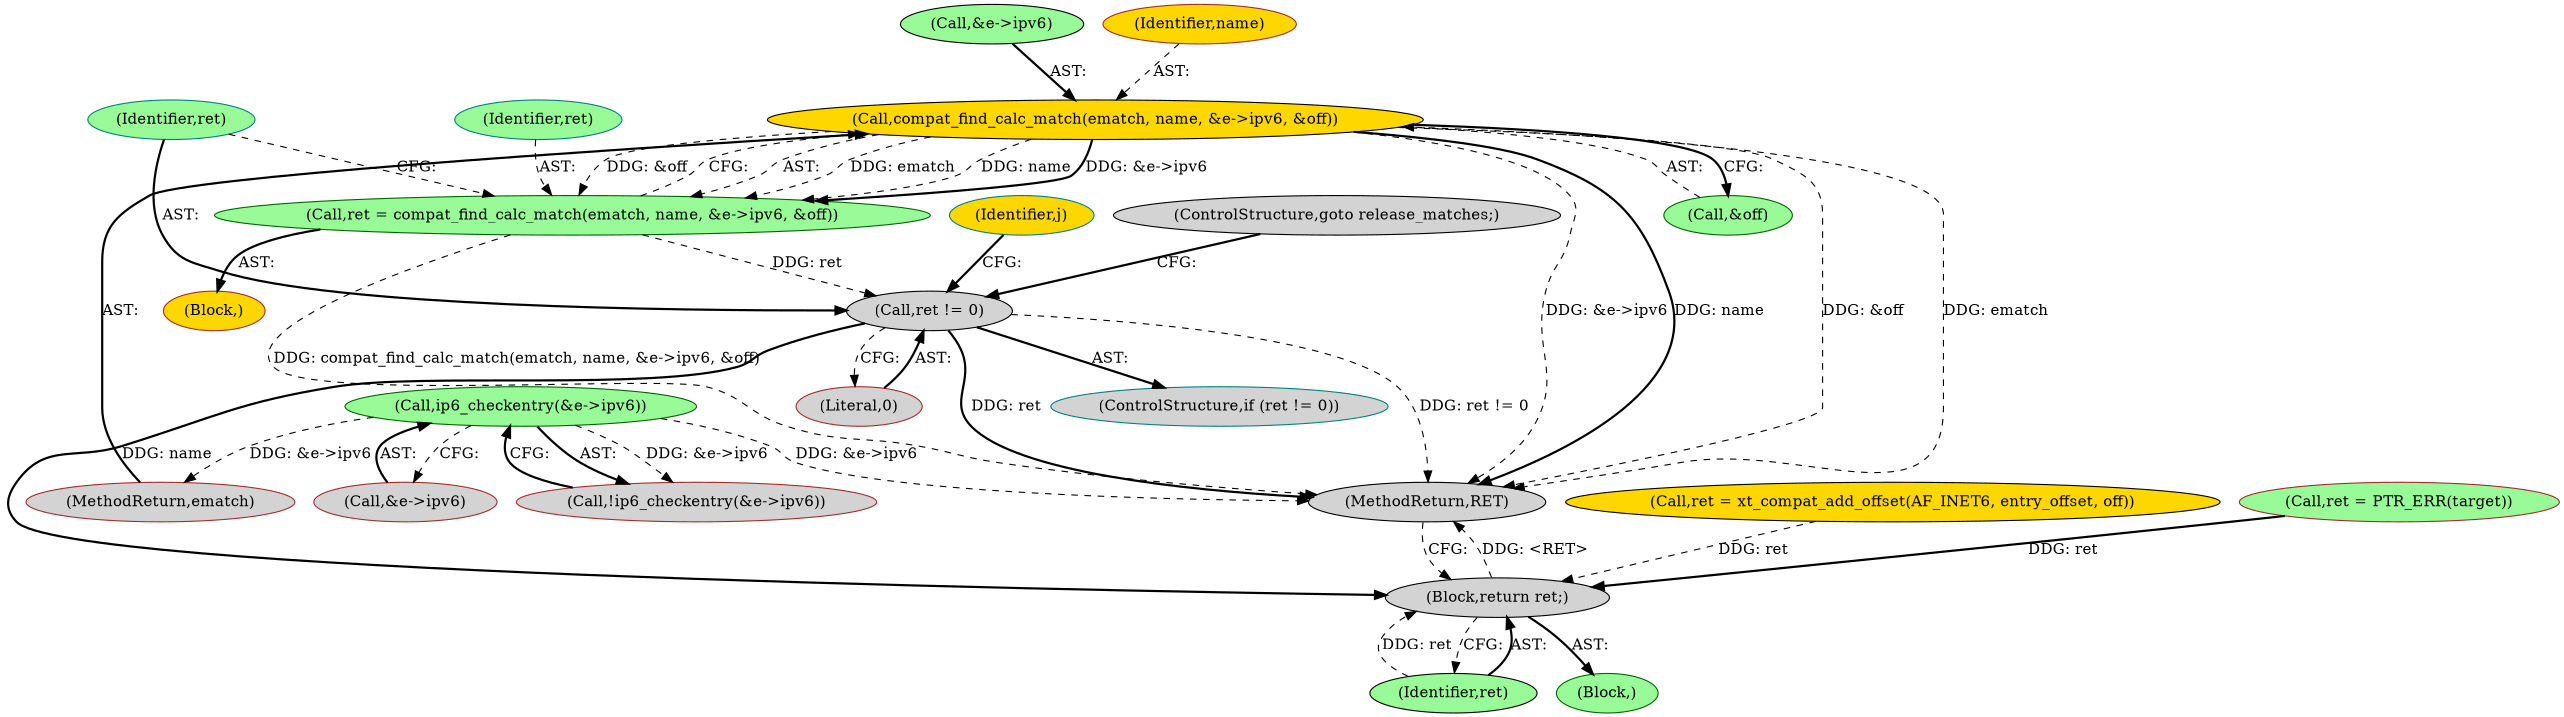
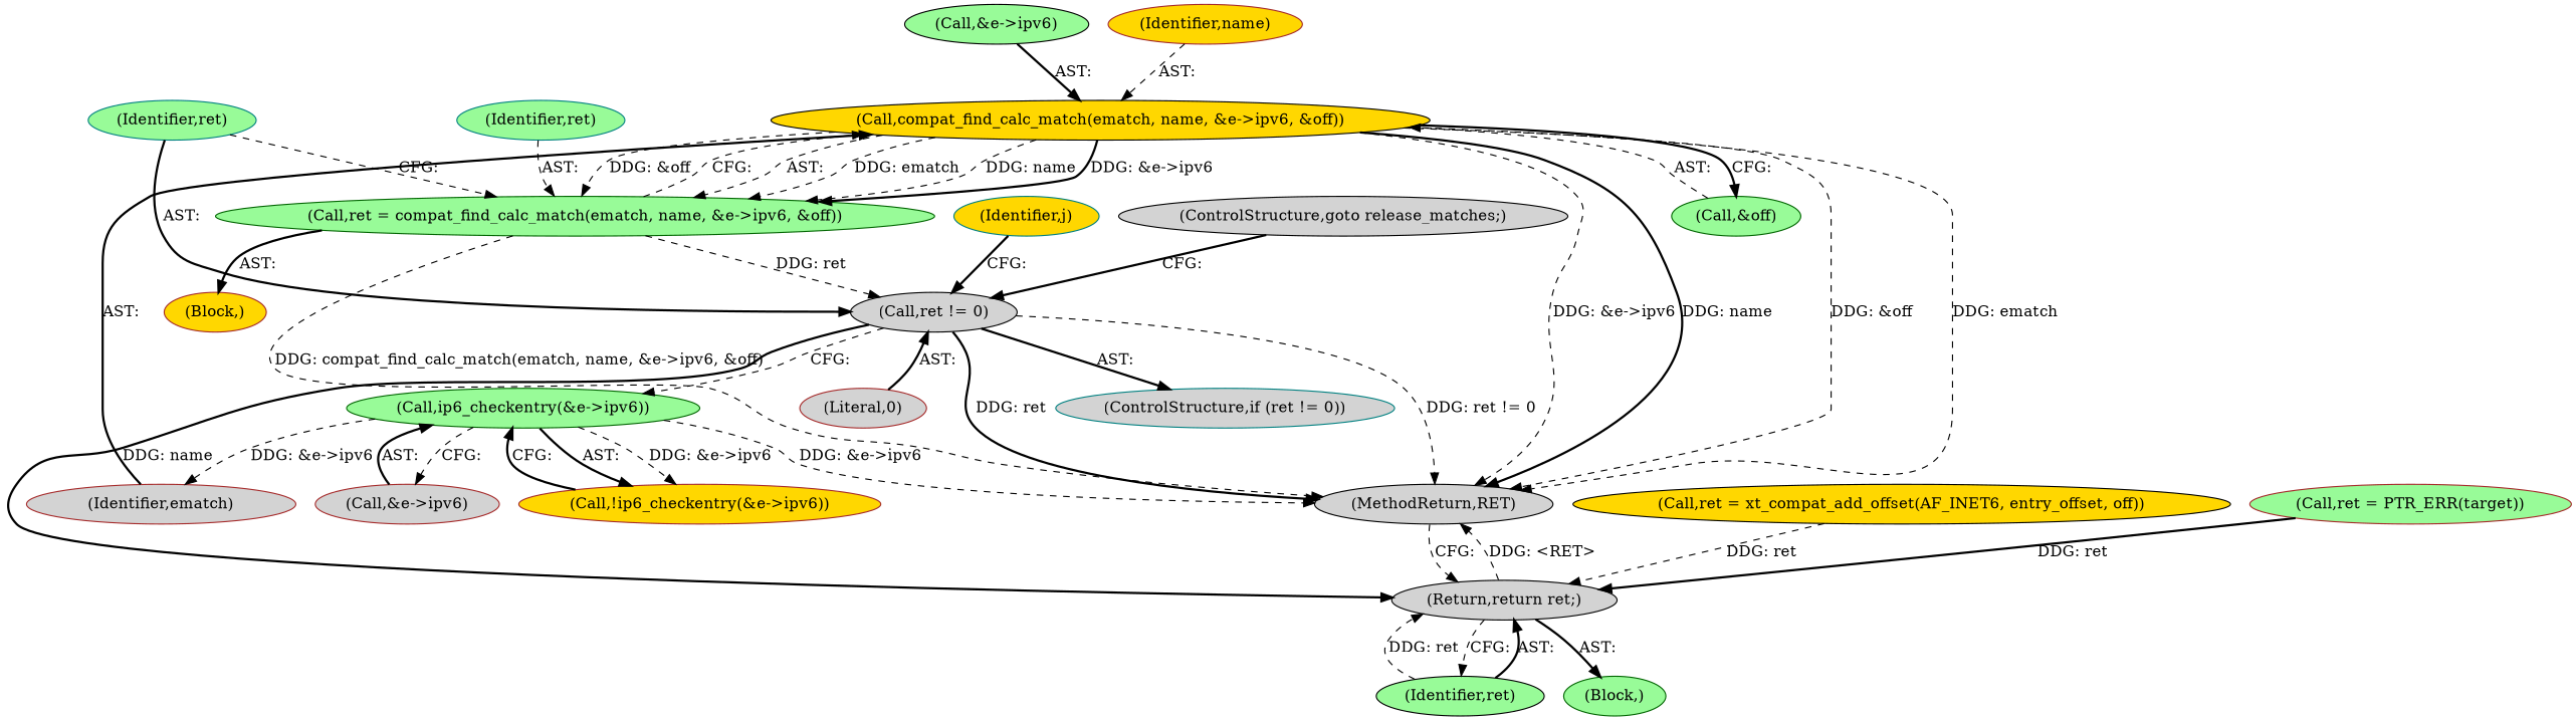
  digraph {
    node [color=black fillcolor=palegreen style=filled]
    edge [style=dashed]
    n1 [fillcolor=gold label="(Call,compat_find_calc_match(ematch, name, &e->ipv6, &off))"]
    n2 [color=darkgreen label="(Call,ret = compat_find_calc_match(ematch, name, &e->ipv6, &off))"]
    n3 [fillcolor=lightgrey label="(MethodReturn,RET)"]
    n4 [color=darkgreen label="(Call,&off)"]
    n5 [fillcolor=lightgrey label="(Call,ret != 0)"]
    n6 [color=brown fillcolor=gold label="(Block,)"]
-   n7 [fillcolor=lightgrey label="(Block,return ret;)"]
+   n7 [fillcolor=lightgrey label="(Return,return ret;)"]
    n8 [color=darkgreen label="(Call,ip6_checkentry(&e->ipv6))"]
    n9 [color=brown fillcolor=lightgrey label="(Call,&e->ipv6)"]
-   n10 [color=brown fillcolor=lightgrey label="(Call,!ip6_checkentry(&e->ipv6))"]
-   n11 [color=brown fillcolor=lightgrey label="(MethodReturn,ematch)"]
+   n10 [color=brown fillcolor=gold label="(Call,!ip6_checkentry(&e->ipv6))"]
+   n11 [color=brown fillcolor=lightgrey label="(Identifier,ematch)"]
    n12 [color=teal fillcolor=lightgrey label="(ControlStructure,if (ret != 0))"]
    n13 [color=brown fillcolor=lightgrey label="(Literal,0)"]
    n14 [label="(Identifier,ret)"]
    n15 [color=darkgreen label="(Block,)"]
    n16 [label="(Call,&e->ipv6)"]
    n17 [fillcolor=gold label="(Call,ret = xt_compat_add_offset(AF_INET6, entry_offset, off))"]
    n18 [color=teal label="(Identifier,ret)"]
    n19 [color=brown fillcolor=gold label="(Identifier,name)"]
    n20 [color=teal fillcolor=gold label="(Identifier,j)"]
    n21 [color=brown label="(Call,ret = PTR_ERR(target))"]
    n22 [color=teal label="(Identifier,ret)"]
    n23 [fillcolor=lightgrey label="(ControlStructure,goto release_matches;)"]
    n1 -> n2 [label="AST: "]
    n1 -> n2 [label="DDG: ematch"]
    n1 -> n2 [label="DDG: name"]
    n1 -> n2 [label="DDG: &e->ipv6" style=bold]
    n1 -> n2 [label="DDG: &off"]
    n1 -> n3 [label="DDG: &e->ipv6"]
    n1 -> n3 [label="DDG: name" style=bold]
    n1 -> n3 [label="DDG: &off"]
    n1 -> n3 [label="DDG: ematch"]
    n1 -> n4 [label="CFG: " style=bold]
    n2 -> n1 [label="CFG: "]
    n2 -> n3 [label="DDG: compat_find_calc_match(ematch, name, &e->ipv6, &off)"]
    n2 -> n5 [label="DDG: ret"]
    n2 -> n6 [label="AST: " style=bold]
    n3 -> n7 [label="CFG: "]
    n4 -> n1 [label="AST: "]
    n5 -> n3 [label="DDG: ret" style=bold]
    n5 -> n3 [label="DDG: ret != 0"]
    n5 -> n7 [label="DDG: name" style=bold]
    n5 -> n12 [label="AST: " style=bold]
-   n5 -> n13 [label="CFG: "]
+   n5 -> n8 [label="CFG: "]
    n7 -> n3 [label="DDG: <RET>"]
    n7 -> n14 [label="CFG: "]
    n7 -> n15 [label="AST: " style=bold]
    n8 -> n3 [label="DDG: &e->ipv6"]
    n8 -> n9 [label="CFG: "]
    n8 -> n10 [label="AST: " style=bold]
    n8 -> n10 [label="DDG: &e->ipv6"]
    n8 -> n11 [label="DDG: &e->ipv6"]
    n9 -> n8 [label="AST: " style=bold]
    n10 -> n8 [label="CFG: " style=bold]
    n11 -> n1 [label="AST: " style=bold]
    n13 -> n5 [label="AST: " style=bold]
    n14 -> n7 [label="AST: " style=bold]
    n14 -> n7 [label="DDG: ret"]
    n16 -> n1 [label="AST: " style=bold]
    n17 -> n7 [label="DDG: ret"]
    n18 -> n2 [label="AST: "]
    n19 -> n1 [label="AST: "]
    n20 -> n5 [label="CFG: " style=bold]
    n21 -> n7 [label="DDG: ret" style=bold]
    n22 -> n2 [label="CFG: "]
    n22 -> n5 [label="AST: " style=bold]
    n23 -> n5 [label="CFG: " style=bold]
  }
